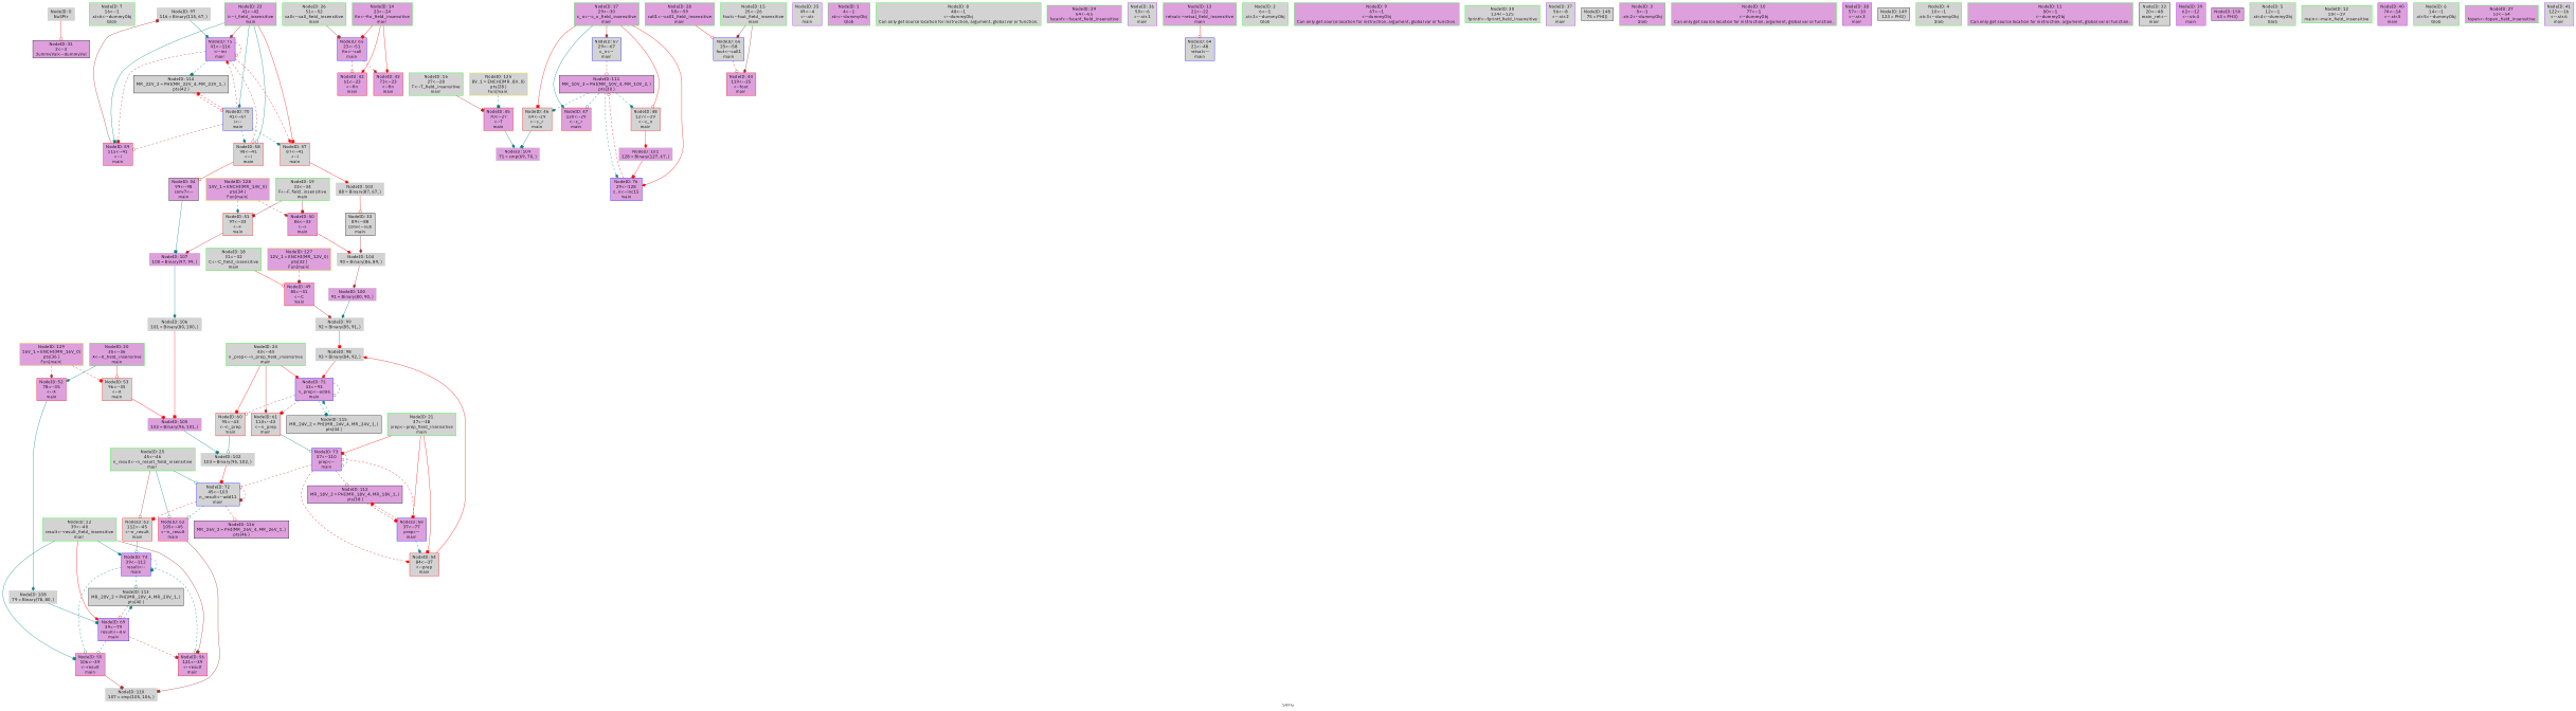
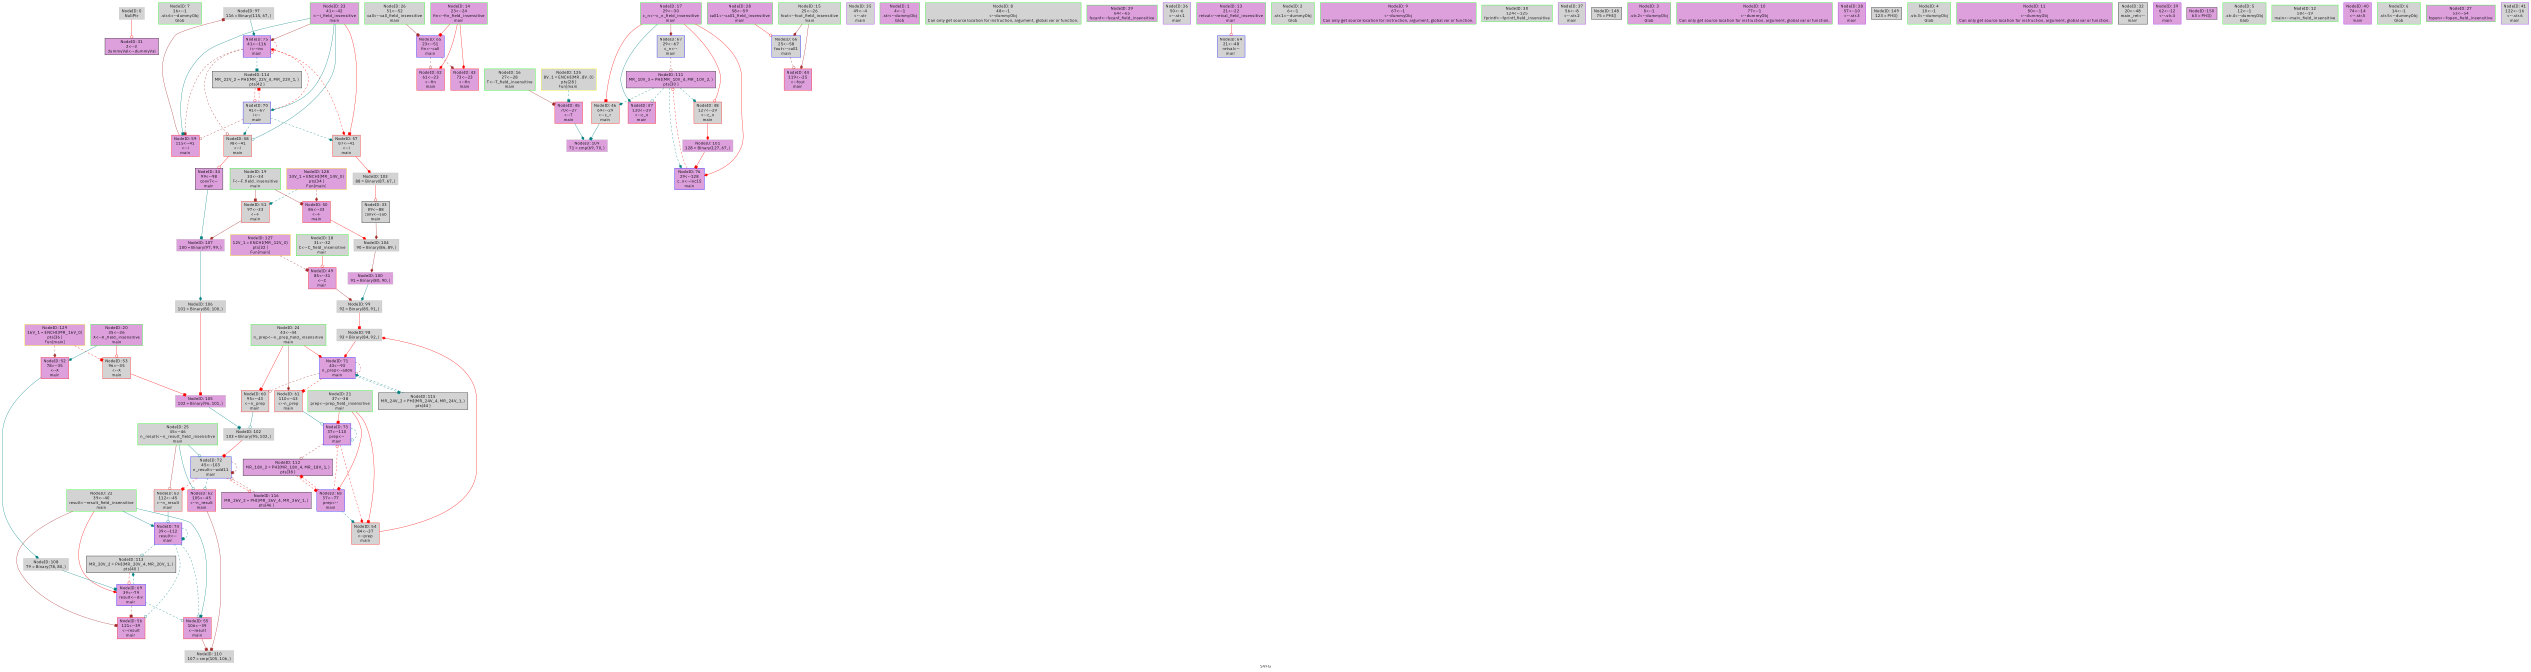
  digraph {
    fontname="IBM Plex Sans"
    label=SVFG
    node [color=green fillcolor=lightgrey fontname="IBM Plex Sans" shape=record style=filled]
    edge [arrowhead=diamond color=red fontname="IBM Plex Sans" style=solid]
    n1 [color=grey label="{NodeID: 0\nNullPtr}"]
    n2 [color=black fillcolor=plum label="{NodeID: 31\n2\<--3\ndummyVal\<--dummyVal\n}"]
    n3 [label="{NodeID: 7\n16\<--1\n.str.6\<--dummyObj\nGlob }"]
    n4 [color=grey label="{NodeID: 97\n116 = Binary(115, 67, )\n}"]
    n5 [color=blue fillcolor=plum label="{NodeID: 75\n41\<--116\ni\<--inc\nmain\n}"]
    n6 [color=red label="{NodeID: 57\n87\<--41\n\<--i\nmain\n}"]
    n7 [color=red label="{NodeID: 58\n98\<--41\n\<--i\nmain\n}"]
    n8 [color=red fillcolor=plum label="{NodeID: 59\n115\<--41\n\<--i\nmain\n}"]
    n9 [color=black label="{NodeID: 114\nMR_22V_2 = PHI(MR_22V_4, MR_22V_1, )\npts\{42 \}\n}"]
    n10 [color=grey label="{NodeID: 103\n88 = Binary(87, 67, )\n}"]
    n11 [color=black fillcolor=plum label="{NodeID: 34\n99\<--98\nconv7\<--\nmain\n}"]
    n12 [color=blue label="{NodeID: 70\n41\<--67\ni\<--\nmain\n}"]
    n13 [fillcolor=plum label="{NodeID: 14\n23\<--24\nfin\<--fin_field_insensitive\nmain\n}"]
    n14 [color=red fillcolor=plum label="{NodeID: 42\n61\<--23\n\<--fin\nmain\n}"]
    n15 [color=red fillcolor=plum label="{NodeID: 43\n73\<--23\n\<--fin\nmain\n}"]
    n16 [color=blue fillcolor=plum label="{NodeID: 65\n23\<--51\nfin\<--call\nmain\n}"]
    n17 [color=grey label="{NodeID: 104\n90 = Binary(86, 89, )\n}"]
    n18 [color=grey fillcolor=plum label="{NodeID: 100\n91 = Binary(80, 90, )\n}"]
    n19 [color=grey label="{NodeID: 99\n92 = Binary(85, 91, )\n}"]
    n20 [color=grey label="{NodeID: 98\n93 = Binary(84, 92, )\n}"]
    n21 [label="{NodeID: 21\n37\<--38\nprep\<--prep_field_insensitive\nmain\n}"]
    n22 [color=red label="{NodeID: 54\n84\<--37\n\<--prep\nmain\n}"]
    n23 [color=blue fillcolor=plum label="{NodeID: 68\n37\<--77\nprep\<--\nmain\n}"]
    n24 [color=blue fillcolor=plum label="{NodeID: 73\n37\<--110\nprep\<--\nmain\n}"]
    n25 [color=black fillcolor=plum label="{NodeID: 112\nMR_18V_2 = PHI(MR_18V_4, MR_18V_1, )\npts\{38 \}\n}"]
    n26 [color=blue fillcolor=plum label="{NodeID: 71\n43\<--93\nn_prep\<--add6\nmain\n}"]
    n27 [color=black fillcolor=plum label="{NodeID: 111\nMR_10V_3 = PHI(MR_10V_4, MR_10V_2, )\npts\{30 \}\n}"]
    n28 [color=red label="{NodeID: 46\n69\<--29\n\<--c_n\nmain\n}"]
    n29 [color=red fillcolor=plum label="{NodeID: 47\n120\<--29\n\<--c_n\nmain\n}"]
    n30 [color=red label="{NodeID: 48\n127\<--29\n\<--c_n\nmain\n}"]
    n31 [color=blue fillcolor=plum label="{NodeID: 76\n29\<--128\nc_n\<--inc15\nmain\n}"]
    n32 [color=grey fillcolor=plum label="{NodeID: 109\n71 = cmp(69, 70, )\n}"]
    n33 [color=grey fillcolor=plum label="{NodeID: 101\n128 = Binary(127, 67, )\n}"]
    n34 [fillcolor=plum label="{NodeID: 28\n58\<--59\ncall1\<--call1_field_insensitive\nmain\n}"]
    n35 [color=blue label="{NodeID: 66\n25\<--58\nfout\<--call1\nmain\n}"]
    n36 [color=red fillcolor=plum label="{NodeID: 44\n119\<--25\n\<--fout\nmain\n}"]
    n37 [color=purple label="{NodeID: 35\n49\<--4\n\<--.str\nmain\n}"]
    n38 [color=yellow label="{NodeID: 125\n8V_1 = ENCHI(MR_8V_0)\npts\{28 \}\nFun[main]}" style="double,filled"]
    n39 [color=red fillcolor=plum label="{NodeID: 45\n70\<--27\n\<--T\nmain\n}"]
    n40 [color=red fillcolor=plum label="{NodeID: 49\n85\<--31\n\<--C\nmain\n}"]
    n41 [color=red fillcolor=plum label="{NodeID: 56\n121\<--39\n\<--result\nmain\n}"]
    n42 [color=red label="{NodeID: 63\n112\<--45\n\<--n_result\nmain\n}"]
    n43 [color=blue fillcolor=plum label="{NodeID: 74\n39\<--112\nresult\<--\nmain\n}"]
    n44 [color=red fillcolor=plum label="{NodeID: 55\n106\<--39\n\<--result\nmain\n}"]
    n45 [color=black label="{NodeID: 113\nMR_20V_2 = PHI(MR_20V_4, MR_20V_1, )\npts\{40 \}\n}"]
    n46 [color=grey label="{NodeID: 110\n107 = cmp(105, 106, )\n}"]
    n47 [color=blue fillcolor=plum label="{NodeID: 69\n39\<--79\nresult\<--div\nmain\n}"]
    n48 [color=black label="{NodeID: 33\n89\<--88\nconv\<--sub\nmain\n}"]
    n49 [color=grey fillcolor=plum label="{NodeID: 107\n100 = Binary(97, 99, )\n}"]
    n50 [fillcolor=plum label="{NodeID: 1\n4\<--1\n.str\<--dummyObj\nGlob }"]
    n51 [label="{NodeID: 8\n48\<--1\n\<--dummyObj\nCan only get source location for instruction, argument, global var or function.}"]
    n52 [color=red label="{NodeID: 60\n95\<--43\n\<--n_prep\nmain\n}"]
    n53 [color=red label="{NodeID: 61\n110\<--43\n\<--n_prep\nmain\n}"]
    n54 [color=black label="{NodeID: 115\nMR_24V_2 = PHI(MR_24V_4, MR_24V_1, )\npts\{44 \}\n}"]
    n55 [color=grey label="{NodeID: 102\n103 = Binary(95, 102, )\n}"]
    n56 [label="{NodeID: 15\n25\<--26\nfout\<--fout_field_insensitive\nmain\n}"]
    n57 [color=grey fillcolor=plum label="{NodeID: 105\n102 = Binary(96, 101, )\n}"]
    n58 [color=blue label="{NodeID: 72\n45\<--103\nn_result\<--add11\nmain\n}"]
    n59 [color=red fillcolor=plum label="{NodeID: 62\n105\<--45\n\<--n_result\nmain\n}"]
    n60 [color=black fillcolor=plum label="{NodeID: 116\nMR_26V_2 = PHI(MR_26V_4, MR_26V_1, )\npts\{46 \}\n}"]
    n61 [label="{NodeID: 22\n39\<--40\nresult\<--result_field_insensitive\nmain\n}"]
    n62 [fillcolor=plum label="{NodeID: 29\n64\<--65\nfscanf\<--fscanf_field_insensitive\n}"]
    n63 [color=purple label="{NodeID: 36\n50\<--6\n\<--.str.1\nmain\n}"]
    n64 [color=red fillcolor=plum label="{NodeID: 50\n86\<--33\n\<--F\nmain\n}"]
    n65 [color=blue label="{NodeID: 64\n21\<--48\nretval\<--\nmain\n}"]
    n66 [label="{NodeID: 2\n6\<--1\n.str.1\<--dummyObj\nGlob }"]
    n67 [fillcolor=plum label="{NodeID: 9\n67\<--1\n\<--dummyObj\nCan only get source location for instruction, argument, global var or function.}"]
    n68 [label="{NodeID: 16\n27\<--28\nT\<--T_field_insensitive\nmain\n}"]
    n69 [color=grey label="{NodeID: 106\n101 = Binary(80, 100, )\n}"]
    n70 [fillcolor=plum label="{NodeID: 23\n41\<--42\ni\<--i_field_insensitive\nmain\n}"]
    n71 [label="{NodeID: 30\n124\<--125\nfprintf\<--fprintf_field_insensitive\n}"]
    n72 [color=purple label="{NodeID: 37\n56\<--8\n\<--.str.2\nmain\n}"]
    n73 [color=yellow fillcolor=plum label="{NodeID: 127\n12V_1 = ENCHI(MR_12V_0)\npts\{32 \}\nFun[main]}" style="double,filled"]
    n74 [color=red label="{NodeID: 51\n97\<--33\n\<--F\nmain\n}"]
    n75 [color=black label="{NodeID: 148\n75 = PHI()\n}"]
    n76 [fillcolor=plum label="{NodeID: 3\n8\<--1\n.str.2\<--dummyObj\nGlob }"]
    n77 [fillcolor=plum label="{NodeID: 10\n77\<--1\n\<--dummyObj\nCan only get source location for instruction, argument, global var or function.}"]
    n78 [fillcolor=plum label="{NodeID: 17\n29\<--30\nc_n\<--c_n_field_insensitive\nmain\n}"]
    n79 [color=blue label="{NodeID: 67\n29\<--67\nc_n\<--\nmain\n}"]
    n80 [label="{NodeID: 24\n43\<--44\nn_prep\<--n_prep_field_insensitive\nmain\n}"]
    n81 [color=purple fillcolor=plum label="{NodeID: 38\n57\<--10\n\<--.str.3\nmain\n}"]
    n82 [color=yellow fillcolor=plum label="{NodeID: 128\n14V_1 = ENCHI(MR_14V_0)\npts\{34 \}\nFun[main]}" style="double,filled"]
    n83 [color=red fillcolor=plum label="{NodeID: 52\n78\<--35\n\<--X\nmain\n}"]
    n84 [color=grey label="{NodeID: 108\n79 = Binary(78, 80, )\n}"]
    n85 [color=black label="{NodeID: 149\n123 = PHI()\n}"]
    n86 [label="{NodeID: 4\n10\<--1\n.str.3\<--dummyObj\nGlob }"]
    n87 [fillcolor=plum label="{NodeID: 11\n80\<--1\n\<--dummyObj\nCan only get source location for instruction, argument, global var or function.}"]
    n88 [label="{NodeID: 18\n31\<--32\nC\<--C_field_insensitive\nmain\n}"]
    n89 [label="{NodeID: 25\n45\<--46\nn_result\<--n_result_field_insensitive\nmain\n}"]
    n90 [color=black label="{NodeID: 32\n20\<--48\nmain_ret\<--\nmain\n}"]
    n91 [color=purple fillcolor=plum label="{NodeID: 39\n62\<--12\n\<--.str.4\nmain\n}"]
    n92 [color=yellow fillcolor=plum label="{NodeID: 129\n16V_1 = ENCHI(MR_16V_0)\npts\{36 \}\nFun[main]}" style="double,filled"]
    n93 [color=red label="{NodeID: 53\n96\<--35\n\<--X\nmain\n}"]
    n94 [color=black fillcolor=plum label="{NodeID: 150\n63 = PHI()\n}"]
    n95 [label="{NodeID: 5\n12\<--1\n.str.4\<--dummyObj\nGlob }"]
    n96 [label="{NodeID: 12\n18\<--19\nmain\<--main_field_insensitive\n}"]
    n97 [label="{NodeID: 19\n33\<--34\nF\<--F_field_insensitive\nmain\n}"]
    n98 [label="{NodeID: 26\n51\<--52\ncall\<--call_field_insensitive\nmain\n}"]
    n99 [color=purple fillcolor=plum label="{NodeID: 40\n74\<--14\n\<--.str.5\nmain\n}"]
    n100 [label="{NodeID: 6\n14\<--1\n.str.5\<--dummyObj\nGlob }"]
    n101 [fillcolor=plum label="{NodeID: 13\n21\<--22\nretval\<--retval_field_insensitive\nmain\n}"]
    n102 [fillcolor=plum label="{NodeID: 20\n35\<--36\nX\<--X_field_insensitive\nmain\n}"]
    n103 [fillcolor=plum label="{NodeID: 27\n53\<--54\nfopen\<--fopen_field_insensitive\n}"]
    n104 [color=purple label="{NodeID: 41\n122\<--16\n\<--.str.6\nmain\n}"]
    n1 -> n2 [arrowhead=odot]
    n4 -> n5 [color=teal]
    n5 -> n5 [arrowhead=odot style=dashed]
    n5 -> n6 [style=dashed]
    n5 -> n7 [arrowhead=odot color=brown style=dashed]
    n5 -> n8 [arrowhead=box color=brown style=dashed]
    n5 -> n9 [arrowhead=box color=teal style=dashed]
    n6 -> n10
    n7 -> n11 [arrowhead=odot]
    n8 -> n4 [arrowhead=box color=brown]
    n9 -> n12 [arrowhead=odot style=dashed]
    n10 -> n48 [arrowhead=odot]
    n11 -> n49 [arrowhead=box color=teal]
    n12 -> n5 [style=dashed]
    n12 -> n6 [color=teal style=dashed]
    n12 -> n7 [color=teal style=dashed]
    n12 -> n8 [arrowhead=odot color=brown style=dashed]
    n12 -> n9 [arrowhead=box style=dashed]
    n13 -> n14
    n13 -> n15
    n13 -> n16 [arrowhead=box]
    n16 -> n14 [arrowhead=odot color=brown style=dashed]
    n16 -> n15 [color=brown style=dashed]
    n17 -> n18 [color=brown]
    n18 -> n19 [color=teal]
    n19 -> n20 [arrowhead=box]
    n20 -> n26
    n21 -> n22 [arrowhead=box]
    n21 -> n23 [arrowhead=box]
    n21 -> n24 [arrowhead=box]
    n22 -> n20
    n23 -> n22 [color=teal style=dashed]
    n23 -> n24 [arrowhead=odot style=dashed]
    n23 -> n25 [arrowhead=box style=dashed]
    n24 -> n22 [style=dashed]
    n24 -> n24 [arrowhead=odot color=teal style=dashed]
    n24 -> n25 [arrowhead=odot color=brown style=dashed]
    n25 -> n23 [arrowhead=box style=dashed]
    n26 -> n26 [arrowhead=odot color=brown style=dashed]
    n26 -> n52 [arrowhead=odot color=brown style=dashed]
    n26 -> n53 [arrowhead=box style=dashed]
    n26 -> n54 [arrowhead=box color=teal style=dashed]
    n27 -> n28 [color=teal style=dashed]
    n27 -> n29 [arrowhead=odot color=teal style=dashed]
    n27 -> n30 [color=teal style=dashed]
    n27 -> n31 [color=teal style=dashed]
    n28 -> n32 [arrowhead=box color=teal]
    n30 -> n33
    n31 -> n27 [arrowhead=odot style=dashed]
    n33 -> n31 [arrowhead=box]
    n34 -> n35 [arrowhead=odot]
    n35 -> n36 [arrowhead=odot color=brown style=dashed]
    n38 -> n39 [arrowhead=box color=teal style=dashed]
    n39 -> n32 [color=teal]
    n40 -> n19 [color=brown]
    n42 -> n43 [arrowhead=odot color=teal]
    n43 -> n41 [arrowhead=odot color=teal style=dashed]
    n43 -> n43 [arrowhead=box color=teal style=dashed]
    n43 -> n44 [arrowhead=odot color=teal style=dashed]
    n43 -> n45 [arrowhead=odot color=teal style=dashed]
    n44 -> n46 [arrowhead=box color=brown]
    n45 -> n47 [arrowhead=odot style=dashed]
    n47 -> n41 [arrowhead=box color=brown style=dashed]
    n47 -> n44 [arrowhead=odot color=teal style=dashed]
    n47 -> n45 [color=teal style=dashed]
    n48 -> n17 [color=brown]
    n49 -> n69 [color=teal]
    n52 -> n55 [arrowhead=odot color=teal]
    n53 -> n24 [arrowhead=odot color=teal]
    n54 -> n26 [color=teal style=dashed]
    n55 -> n58 [arrowhead=box]
    n56 -> n35 [color=brown]
    n56 -> n36 [color=brown]
    n57 -> n55 [arrowhead=box color=teal]
    n58 -> n42 [arrowhead=box style=dashed]
    n58 -> n58 [arrowhead=box color=brown style=dashed]
    n58 -> n59 [arrowhead=odot color=teal style=dashed]
    n58 -> n60 [arrowhead=odot style=dashed]
    n59 -> n46 [arrowhead=box color=brown]
-   n24 -> n58 [arrowhead=odot color=brown style=dashed]
+   n60 -> n58 [arrowhead=odot color=brown style=dashed]
    n61 -> n41 [arrowhead=box color=brown]
    n61 -> n43 [color=teal]
    n61 -> n44 [arrowhead=box color=teal]
    n61 -> n47
    n64 -> n17
    n68 -> n39 [arrowhead=box color=brown]
    n69 -> n57 [arrowhead=box]
    n70 -> n5 [color=brown]
    n70 -> n6 [arrowhead=box]
    n70 -> n7 [arrowhead=odot color=teal]
    n70 -> n8 [arrowhead=box color=teal]
    n70 -> n12 [color=teal]
    n73 -> n40 [arrowhead=box color=brown style=dashed]
    n74 -> n49 [color=brown]
    n78 -> n28 [arrowhead=box]
    n78 -> n29 [color=teal]
    n78 -> n30 [arrowhead=odot]
    n78 -> n31
    n78 -> n79 [color=brown]
    n79 -> n27 [arrowhead=odot color=brown style=dashed]
    n80 -> n26
    n80 -> n52 [arrowhead=box]
    n80 -> n53 [color=brown]
    n82 -> n64 [color=brown style=dashed]
    n82 -> n74 [color=teal style=dashed]
    n83 -> n84 [color=teal]
    n84 -> n47 [arrowhead=box color=teal]
    n88 -> n40 [arrowhead=odot]
    n89 -> n42 [arrowhead=odot color=brown]
    n89 -> n58 [arrowhead=odot color=teal]
    n89 -> n59 [arrowhead=odot color=teal]
    n92 -> n83 [color=brown style=dashed]
    n92 -> n93 [arrowhead=box style=dashed]
    n93 -> n57 [arrowhead=box]
    n97 -> n64 [arrowhead=box color=brown]
    n97 -> n74 [arrowhead=box color=brown]
    n98 -> n16 [arrowhead=box color=brown]
    n101 -> n65 [arrowhead=odot]
    n102 -> n83 [color=teal]
    n102 -> n93 [arrowhead=odot]
  }
